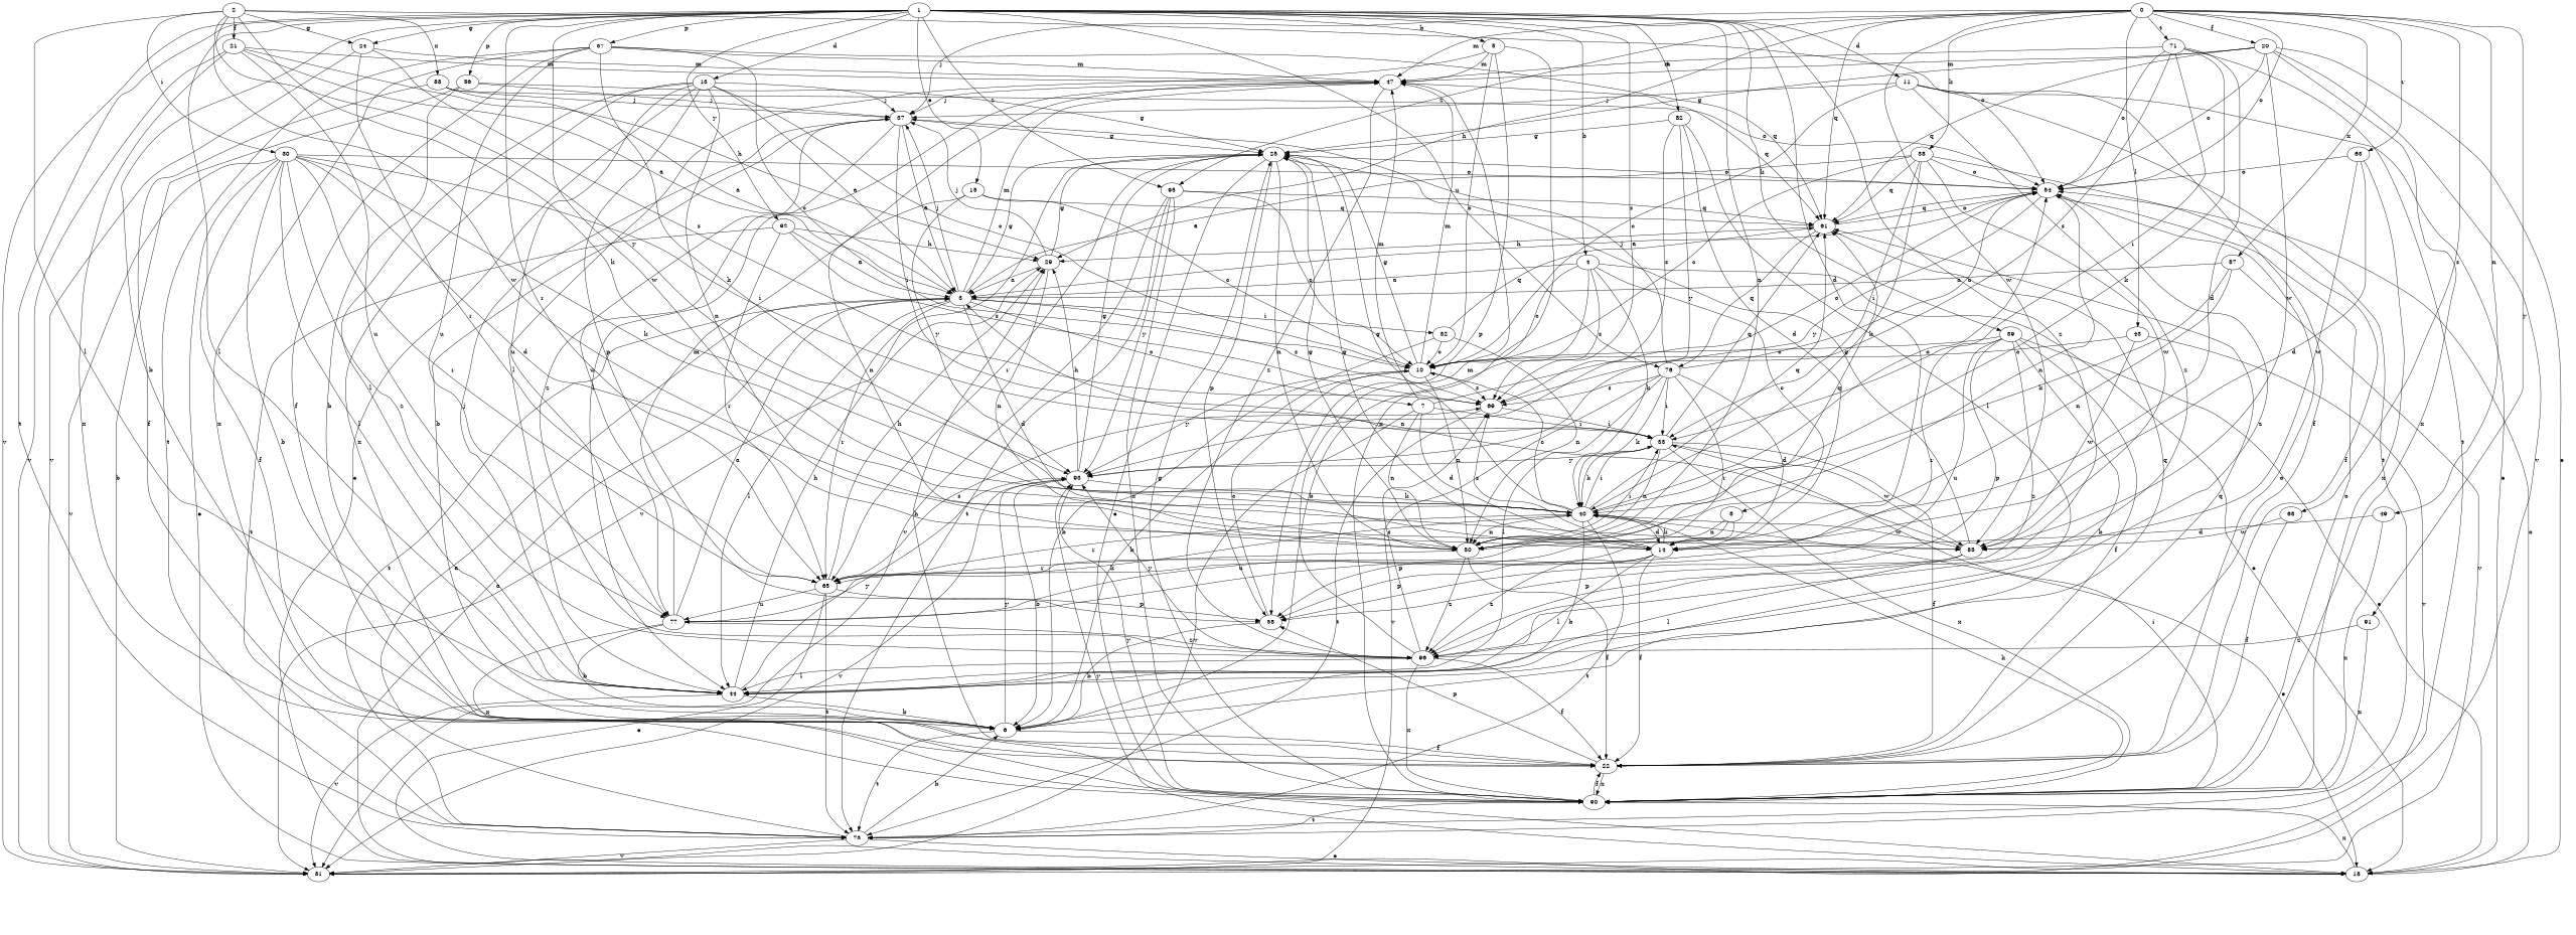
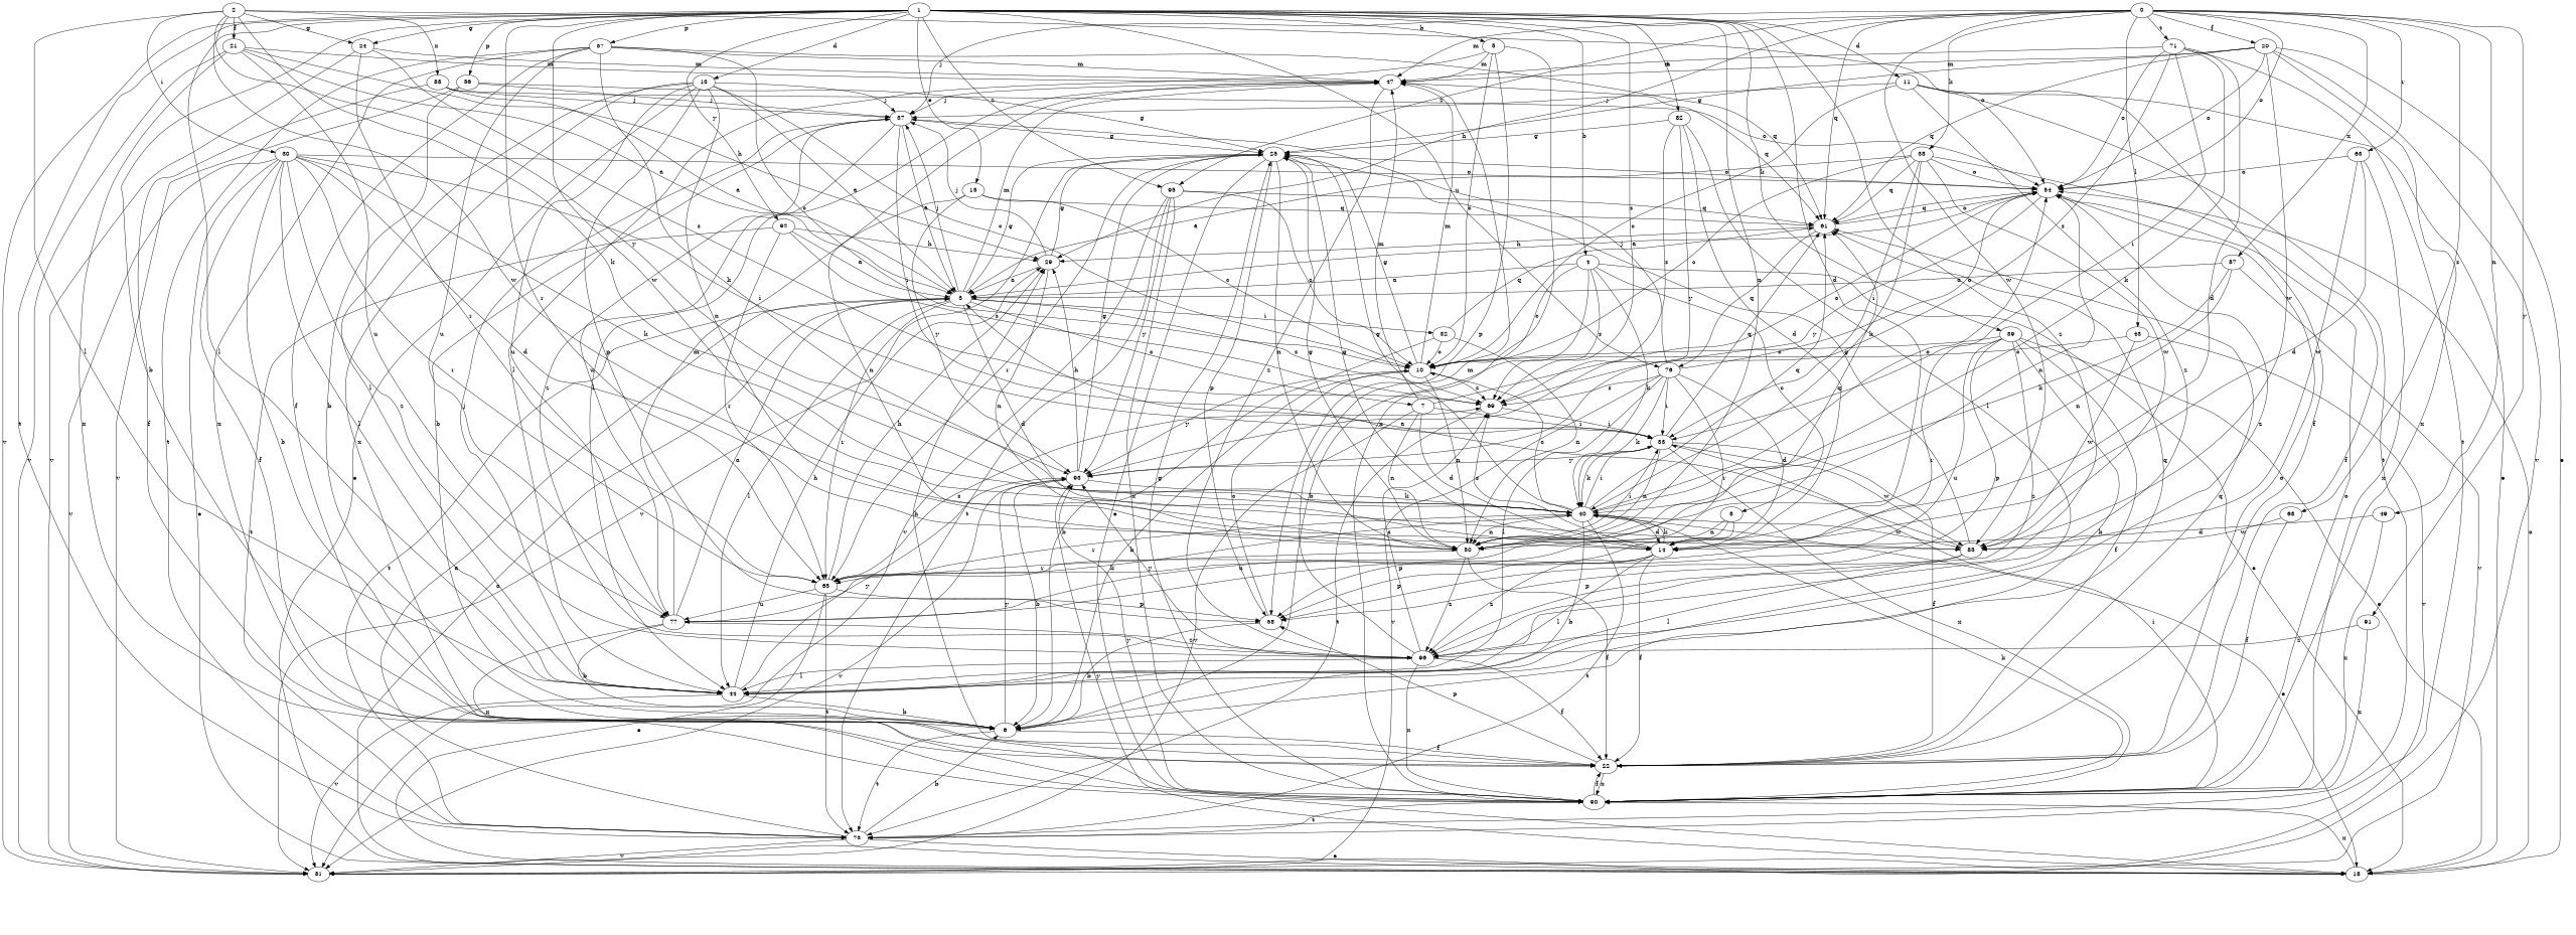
  strict digraph {
    0
    20
    29
    37
    38
    43
    47
    49
    54
    61
    63
    68
    71
    85
    87
    91
    95
    81
    25
    18
    90
    50
    3
    6
    96
    33
    77
    40
    10
    22
    44
    14
    93
    76
    69
    73
    58
    1
    4
    5
    11
    13
    15
    24
    39
    56
    57
    65
    n49 [label=82]
    92
    8
    2
    21
    30
    88
    7
    32
    0 -> 20 [label=f]
    0 -> 29 [label=h]
    0 -> 37 [label=j]
    0 -> 38 [label=k]
    0 -> 43 [label=l]
    0 -> 47 [label=m]
    0 -> 49 [label=n]
    0 -> 54 [label=o]
    0 -> 61 [label=q]
    0 -> 63 [label=r]
    0 -> 68 [label=s]
    0 -> 71 [label=t]
    0 -> 85 [label=w]
    0 -> 87 [label=x]
    0 -> 91 [label=y]
    0 -> 95 [label=z]
    20 -> 47 [label=m]
    20 -> 54 [label=o]
    20 -> 61 [label=q]
    20 -> 85 [label=w]
    20 -> 81 [label=v]
    20 -> 25 [label=g]
    20 -> 18 [label=e]
    20 -> 90 [label=x]
    29 -> 37 [label=j]
    29 -> 25 [label=g]
    29 -> 50 [label=n]
    29 -> 3 [label=a]
    37 -> 25 [label=g]
    37 -> 3 [label=a]
    37 -> 6 [label=b]
    37 -> 96 [label=z]
    37 -> 33 [label=i]
    37 -> 77 [label=u]
    38 -> 54 [label=o]
    38 -> 61 [label=q]
    38 -> 85 [label=w]
    38 -> 3 [label=a]
    38 -> 33 [label=i]
    38 -> 40 [label=k]
    38 -> 10 [label=c]
    38 -> 22 [label=f]
    43 -> 85 [label=w]
    43 -> 81 [label=v]
    43 -> 10 [label=c]
    47 -> 37 [label=j]
    47 -> 61 [label=q]
    47 -> 96 [label=z]
    47 -> 44 [label=l]
    49 -> 90 [label=x]
    49 -> 14 [label=d]
    54 -> 61 [label=q]
    54 -> 50 [label=n]
    54 -> 3 [label=a]
    54 -> 96 [label=z]
    54 -> 93 [label=y]
    61 -> 29 [label=h]
    61 -> 54 [label=o]
    61 -> 76 [label=q]
    63 -> 54 [label=o]
    63 -> 85 [label=w]
    63 -> 90 [label=x]
    63 -> 14 [label=d]
    68 -> 85 [label=w]
    68 -> 22 [label=f]
    71 -> 47 [label=m]
    71 -> 54 [label=o]
    71 -> 33 [label=i]
    71 -> 40 [label=k]
    71 -> 14 [label=d]
    71 -> 69 [label=s]
    71 -> 73 [label=t]
    85 -> 25 [label=g]
    85 -> 3 [label=a]
    85 -> 44 [label=l]
    85 -> 58 [label=p]
    87 -> 81 [label=v]
    87 -> 50 [label=n]
    87 -> 3 [label=a]
    87 -> 40 [label=k]
    91 -> 90 [label=x]
    91 -> 96 [label=z]
    95 -> 61 [label=q]
    95 -> 81 [label=v]
    95 -> 90 [label=x]
    95 -> 10 [label=c]
    95 -> 93 [label=y]
    95 -> 73 [label=t]
    25 -> 54 [label=o]
    25 -> 81 [label=v]
    25 -> 18 [label=e]
    25 -> 50 [label=n]
    25 -> 58 [label=p]
    25 -> 65 [label=r]
    18 -> 54 [label=o]
    18 -> 90 [label=x]
    18 -> 3 [label=a]
    18 -> 93 [label=y]
    90 -> 54 [label=o]
    90 -> 25 [label=g]
    90 -> 33 [label=i]
    90 -> 40 [label=k]
    90 -> 22 [label=f]
    90 -> 93 [label=y]
    90 -> 73 [label=t]
    50 -> 61 [label=q]
    50 -> 25 [label=g]
    50 -> 96 [label=z]
    50 -> 33 [label=i]
    50 -> 22 [label=f]
    50 -> 65 [label=r]
    3 -> 37 [label=j]
    3 -> 47 [label=m]
    3 -> 25 [label=g]
    3 -> 44 [label=l]
    3 -> 14 [label=d]
    3 -> 69 [label=s]
    3 -> 73 [label=t]
    3 -> 65 [label=r]
    3 -> 7 [label=c]
    3 -> 32 [label=i]
    6 -> 22 [label=f]
    6 -> 93 [label=y]
    6 -> 73 [label=t]
    96 -> 47 [label=m]
    96 -> 90 [label=x]
    96 -> 22 [label=f]
    96 -> 44 [label=l]
    96 -> 93 [label=y]
    96 -> 69 [label=s]
    33 -> 61 [label=q]
    33 -> 85 [label=w]
    33 -> 90 [label=x]
    33 -> 50 [label=n]
    33 -> 40 [label=k]
    33 -> 22 [label=f]
    33 -> 93 [label=y]
    77 -> 47 [label=m]
    77 -> 90 [label=x]
    77 -> 3 [label=a]
    77 -> 6 [label=b]
    77 -> 96 [label=z]
    77 -> 40 [label=k]
    40 -> 54 [label=o]
    40 -> 61 [label=q]
    40 -> 85 [label=w]
    40 -> 25 [label=g]
    40 -> 18 [label=e]
    40 -> 50 [label=n]
    40 -> 6 [label=b]
    40 -> 33 [label=i]
    40 -> 10 [label=c]
    40 -> 14 [label=d]
    40 -> 73 [label=t]
    40 -> 65 [label=r]
    10 -> 47 [label=m]
    10 -> 25 [label=g]
    10 -> 50 [label=n]
    10 -> 6 [label=b]
    10 -> 93 [label=y]
    10 -> 69 [label=s]
    22 -> 29 [label=h]
    22 -> 54 [label=o]
    22 -> 61 [label=q]
    22 -> 90 [label=x]
    22 -> 58 [label=p]
    44 -> 29 [label=h]
    44 -> 37 [label=j]
    44 -> 61 [label=q]
    44 -> 81 [label=v]
    44 -> 6 [label=b]
    44 -> 93 [label=y]
    14 -> 25 [label=g]
    14 -> 96 [label=z]
    14 -> 40 [label=k]
    14 -> 22 [label=f]
    14 -> 44 [label=l]
    14 -> 69 [label=s]
    14 -> 58 [label=p]
    93 -> 29 [label=h]
    93 -> 81 [label=v]
    93 -> 25 [label=g]
    93 -> 6 [label=b]
    93 -> 40 [label=k]
    76 -> 37 [label=j]
    76 -> 54 [label=o]
    76 -> 81 [label=v]
    76 -> 33 [label=i]
    76 -> 40 [label=k]
    76 -> 44 [label=l]
    76 -> 14 [label=d]
    76 -> 69 [label=s]
    76 -> 65 [label=r]
    69 -> 33 [label=i]
    69 -> 73 [label=t]
    73 -> 81 [label=v]
    73 -> 18 [label=e]
    73 -> 3 [label=a]
    73 -> 6 [label=b]
    58 -> 6 [label=b]
    58 -> 10 [label=c]
    1 -> 85 [label=w]
    1 -> 95 [label=z]
    1 -> 81 [label=v]
    1 -> 50 [label=n]
    1 -> 6 [label=b]
    1 -> 96 [label=z]
    1 -> 44 [label=l]
    1 -> 14 [label=d]
    1 -> 76 [label=u]
    1 -> 69 [label=s]
    1 -> 73 [label=t]
    1 -> 4 [label=b]
    1 -> 5 [label=b]
    1 -> 11 [label=d]
    1 -> 13 [label=d]
    1 -> 15 [label=e]
    1 -> 24 [label=g]
    1 -> 39 [label=k]
    1 -> 56 [label=p]
    1 -> 57 [label=p]
    1 -> 65 [label=r]
    1 -> n49 [label=t]
    1 -> 92 [label=y]
    4 -> 18 [label=e]
    4 -> 3 [label=a]
    4 -> 6 [label=b]
    4 -> 40 [label=k]
    4 -> 10 [label=c]
    4 -> 69 [label=s]
    4 -> 8 [label=c]
    5 -> 47 [label=m]
    5 -> 90 [label=x]
    5 -> 10 [label=c]
    5 -> 44 [label=l]
    5 -> 58 [label=p]
    11 -> 37 [label=j]
    11 -> 18 [label=e]
    11 -> 96 [label=z]
    11 -> 10 [label=c]
    11 -> 22 [label=f]
    11 -> 73 [label=t]
    13 -> 37 [label=j]
    13 -> 18 [label=e]
    13 -> 90 [label=x]
    13 -> 50 [label=n]
    13 -> 3 [label=a]
    13 -> 77 [label=u]
    13 -> 10 [label=c]
    13 -> 44 [label=l]
    13 -> 58 [label=p]
    15 -> 61 [label=q]
    15 -> 50 [label=n]
    15 -> 10 [label=c]
    15 -> 93 [label=y]
    24 -> 47 [label=m]
    24 -> 81 [label=v]
    24 -> 69 [label=s]
    24 -> 65 [label=r]
    39 -> 18 [label=e]
    39 -> 6 [label=b]
    39 -> 96 [label=z]
    39 -> 77 [label=u]
    39 -> 10 [label=c]
    39 -> 22 [label=f]
    39 -> 58 [label=p]
    39 -> 65 [label=r]
    56 -> 37 [label=j]
-   56 -> 81 [label=b]
+   56 -> 81 [label=v]
    56 -> 25 [label=g]
    56 -> 6 [label=b]
    57 -> 47 [label=m]
    57 -> 61 [label=q]
    57 -> 90 [label=x]
    57 -> 77 [label=u]
    57 -> 40 [label=k]
    57 -> 10 [label=c]
    57 -> 22 [label=f]
    57 -> 73 [label=t]
    65 -> 29 [label=h]
    65 -> 18 [label=e]
    65 -> 77 [label=u]
    65 -> 69 [label=s]
    65 -> 73 [label=t]
    65 -> 58 [label=p]
    n49 -> 25 [label=g]
    n49 -> 44 [label=l]
    n49 -> 14 [label=d]
    n49 -> 93 [label=y]
    n49 -> 69 [label=s]
    92 -> 29 [label=h]
    92 -> 3 [label=a]
    92 -> 69 [label=s]
    92 -> 73 [label=t]
    92 -> 65 [label=r]
    8 -> 50 [label=n]
    8 -> 77 [label=u]
    8 -> 58 [label=p]
    2 -> 54 [label=o]
    2 -> 85 [label=w]
    2 -> 40 [label=k]
    2 -> 44 [label=l]
    2 -> 93 [label=y]
    2 -> 24 [label=g]
    2 -> 21 [label=f]
    2 -> 30 [label=i]
    2 -> 88 [label=x]
    21 -> 29 [label=h]
    21 -> 47 [label=m]
    21 -> 81 [label=v]
    21 -> 90 [label=x]
    21 -> 3 [label=a]
    21 -> 77 [label=u]
    30 -> 54 [label=o]
    30 -> 81 [label=v]
    30 -> 18 [label=e]
    30 -> 6 [label=b]
    30 -> 96 [label=z]
    30 -> 33 [label=i]
    30 -> 40 [label=k]
    30 -> 22 [label=f]
    30 -> 44 [label=l]
    30 -> 14 [label=d]
    30 -> 65 [label=r]
    88 -> 37 [label=j]
    88 -> 54 [label=o]
    88 -> 3 [label=a]
    88 -> 22 [label=f]
    7 -> 47 [label=m]
    7 -> 54 [label=o]
    7 -> 81 [label=v]
    7 -> 50 [label=n]
    7 -> 33 [label=i]
    7 -> 14 [label=d]
    32 -> 61 [label=q]
    32 -> 50 [label=n]
    32 -> 6 [label=b]
    32 -> 10 [label=c]
  }
